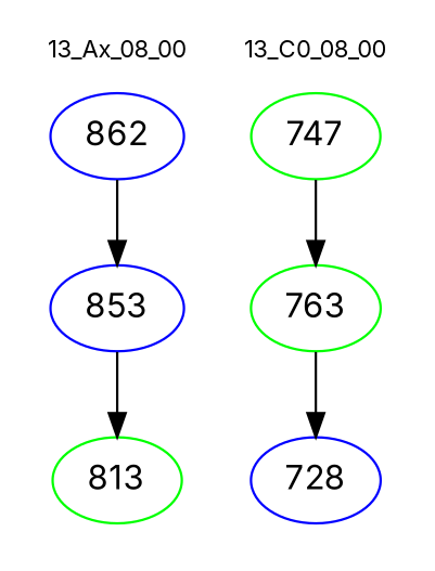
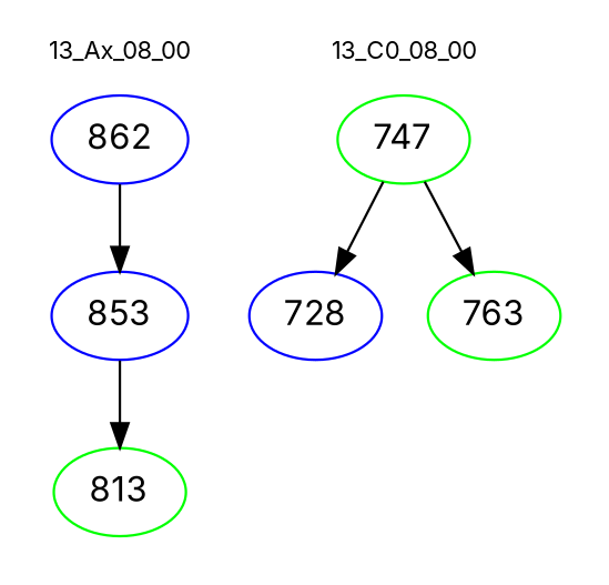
  digraph {
    fontname=Inter
    node [color=blue fontname=Inter]
    edge [color=black fontname=Inter]
    n1 [label=853]
    n2 [color=green label=813]
    n3 [label=862]
    n4 [color=green label=747]
    n5 [label=728]
    n6 [color=green label=763]
    subgraph cluster_1 {
      color=white
      fontsize=10
      label="13_Ax_08_00"
      n1
      n2
      n3
    }
    subgraph cluster_2 {
      color=white
      fontsize=10
      label="13_C0_08_00"
      n4
      n5
      n6
    }
    n1 -> n2
    n3 -> n1
-   n6 -> n5
+   n4 -> n5
    n4 -> n6
  }
